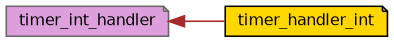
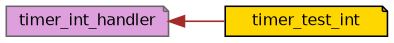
  digraph {
    rankdir=LR
    node [fontname=Helvetica fontsize=10 shape=note style=filled]
    n1 [color=gray40 fillcolor=plum fontcolor=black height=0.2 label=timer_int_handler width=0.4]
-   n2 [color=black fillcolor=gold height=0.2 label=timer_handler_int width=0.4]
+   n2 [color=black fillcolor=gold height=0.2 label=timer_test_int width=0.4]
    n1 -> n2 [color=brown dir=back fontname=Helvetica fontsize=10 labelfontname=Helvetica labelfontsize=10 style=solid]
  }
